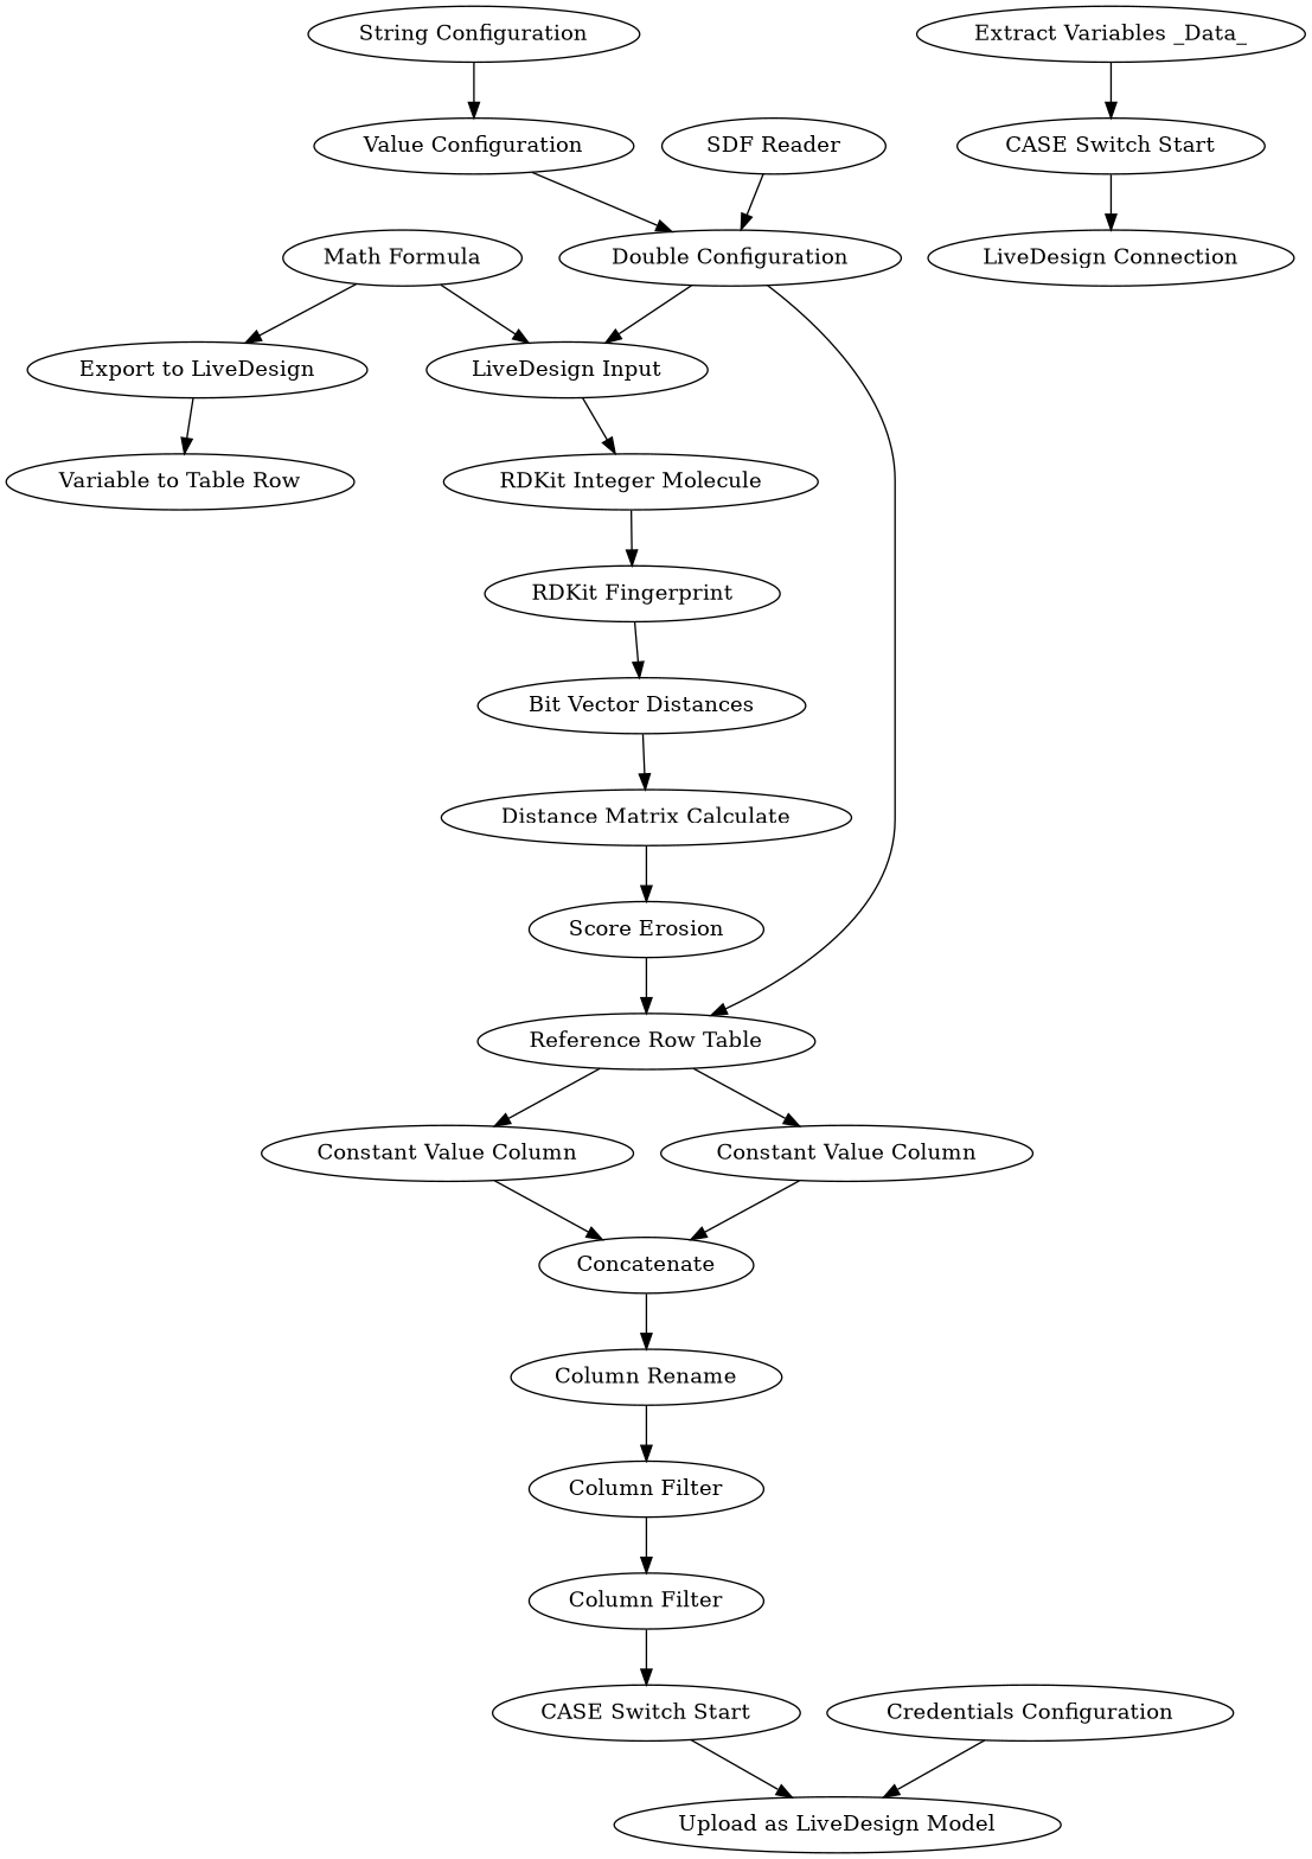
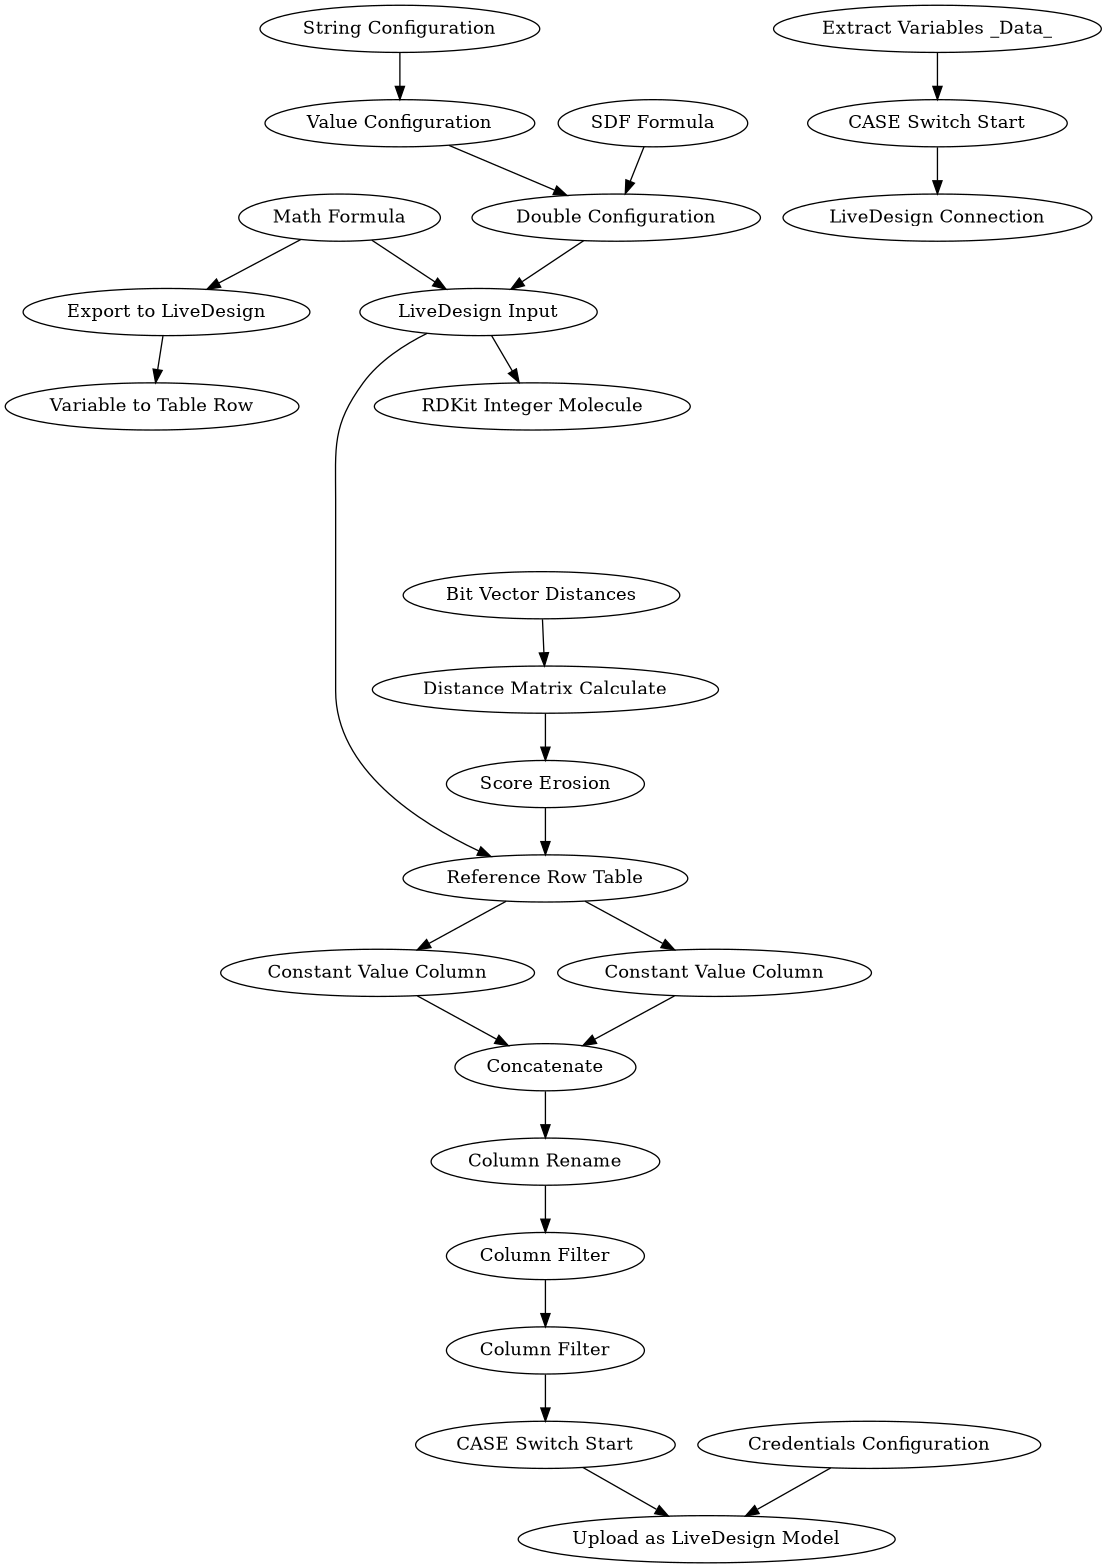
  digraph {
    rankdir=TB
    n1 [label="Math Formula"]
    n2 [label="LiveDesign Input"]
    n3 [label="Export to LiveDesign"]
    n4 [label="Reference Row Table"]
    n5 [label="RDKit Integer Molecule"]
    n6 [label="Variable to Table Row"]
    n7 [label="Bit Vector Distances"]
    n8 [label="Distance Matrix Calculate"]
    n9 [label="Score Erosion"]
    n10 [label="Constant Value Column"]
    n11 [label="Constant Value Column"]
    n12 [label=Concatenate]
    n13 [label="CASE Switch Start"]
    n14 [label="LiveDesign Connection"]
    n15 [label="Value Configuration"]
    n16 [label="Double Configuration"]
    n17 [label="Extract Variables _Data_"]
-   n18 [label="RDKit Fingerprint"]
    n19 [label="Credentials Configuration"]
    n20 [label="Upload as LiveDesign Model"]
    n21 [label="CASE Switch Start"]
    n22 [label="Column Rename"]
    n23 [label="Column Filter"]
    n24 [label="String Configuration"]
    n25 [label="Column Filter"]
-   n26 [label="SDF Reader"]
+   n26 [label="SDF Formula"]
    n1 -> n2
    n1 -> n3
-   n16 -> n4
+   n2 -> n4
    n2 -> n5
    n3 -> n6
    n4 -> n10
    n4 -> n11
-   n5 -> n18
    n7 -> n8
    n8 -> n9
    n9 -> n4
    n10 -> n12
    n11 -> n12
    n12 -> n22
    n13 -> n14
    n15 -> n16
    n16 -> n2
    n17 -> n13
-   n18 -> n7
    n19 -> n20
    n21 -> n20
    n22 -> n25
    n23 -> n21
    n24 -> n15
    n25 -> n23
    n26 -> n16
  }
